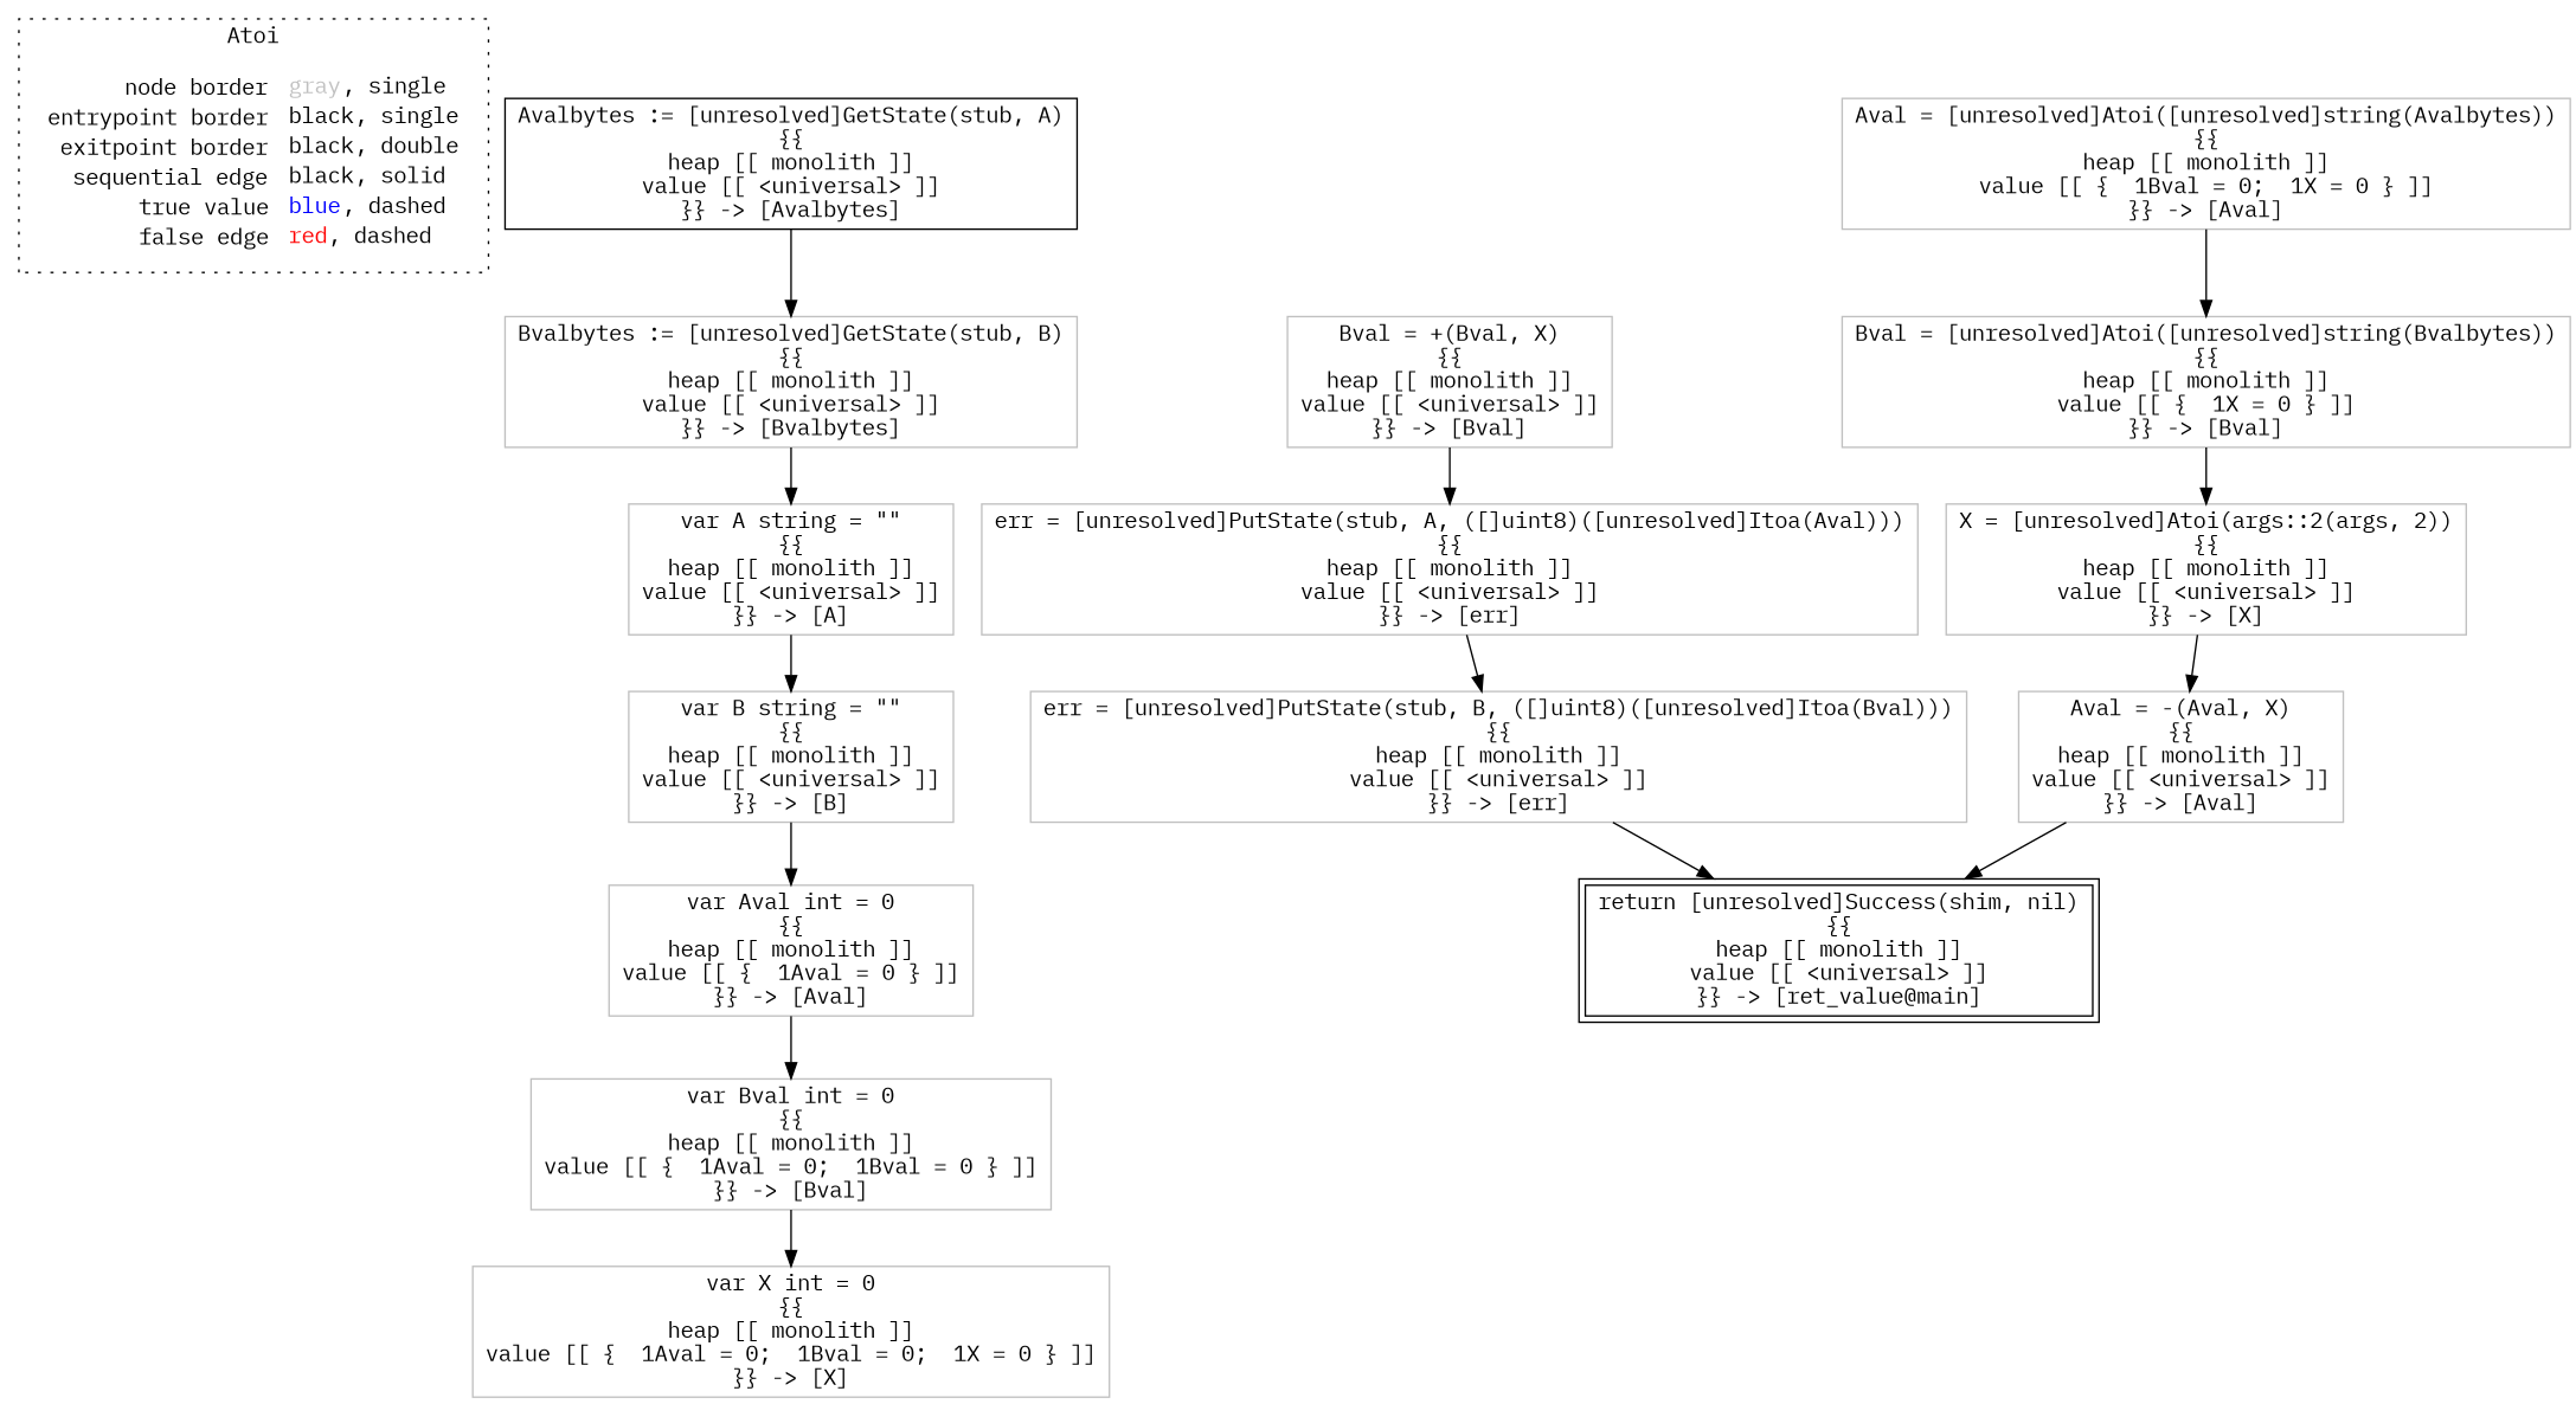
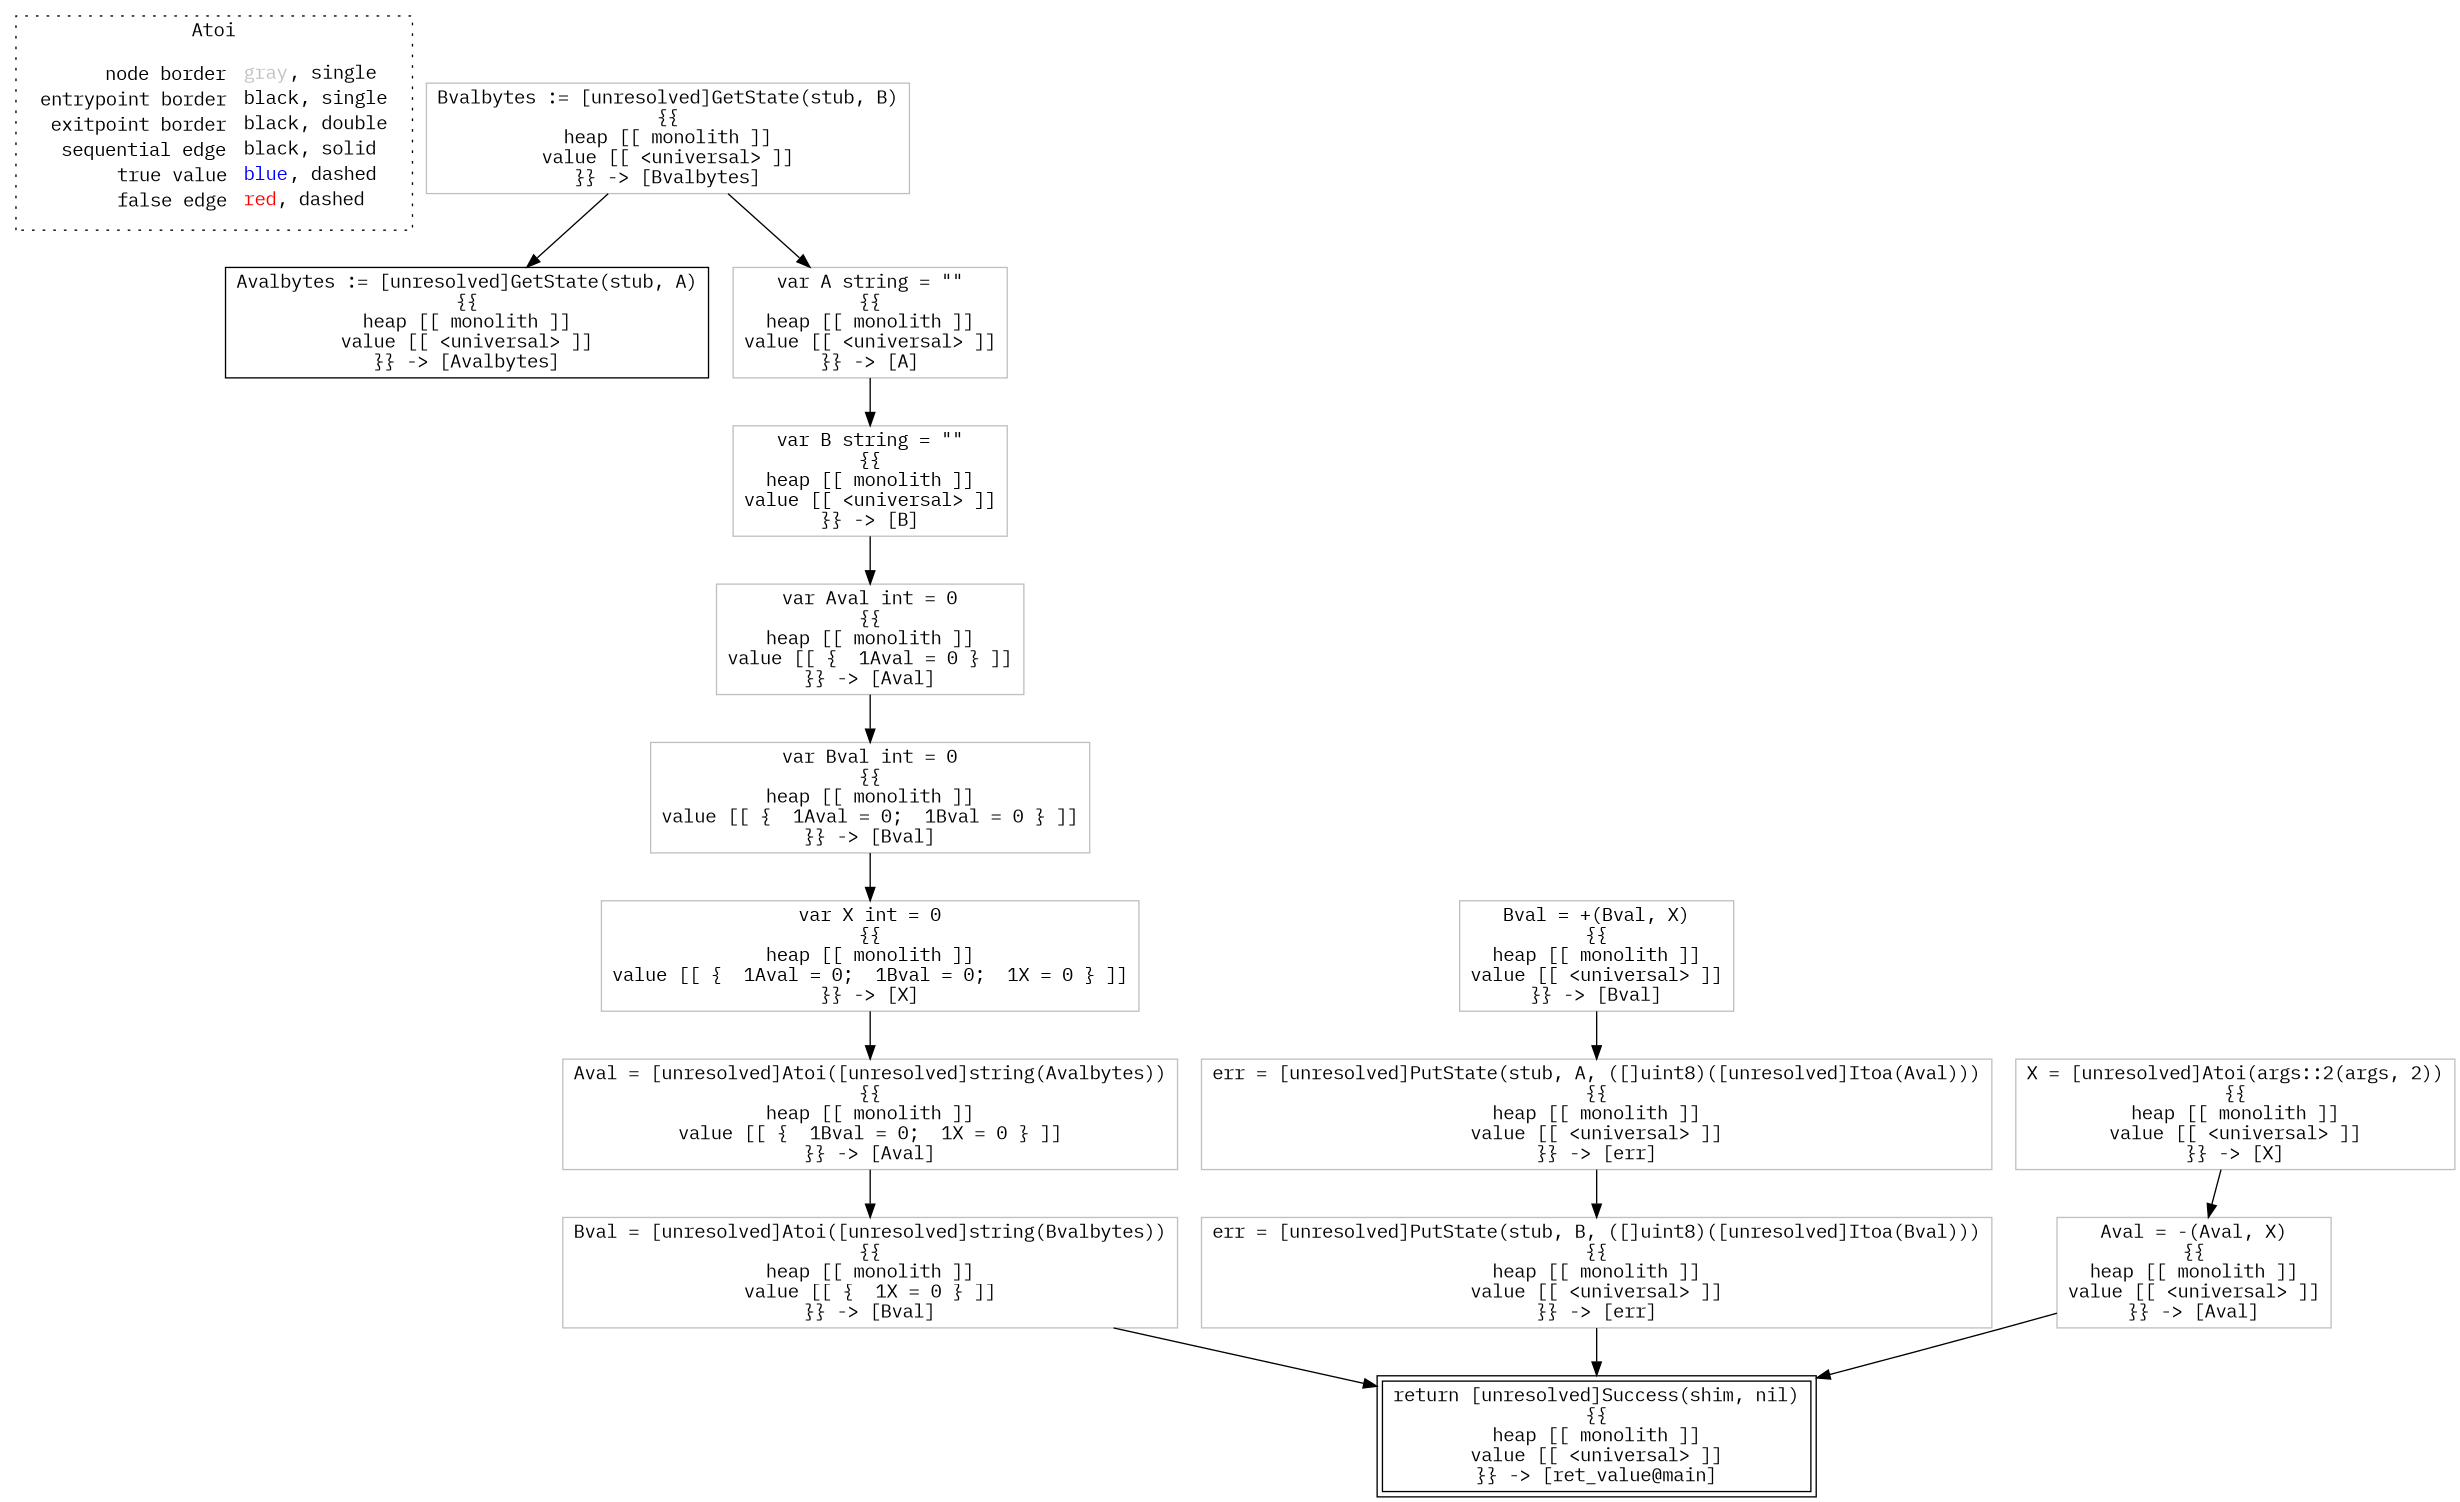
  digraph {
    fontname="IBM Plex Mono"
    node [fontname="IBM Plex Mono" shape=rect color=gray]
    edge [color=black fontname="IBM Plex Mono"]
    n1 [label=<<table border="0" cellpadding="2" cellspacing="0" cellborder="0"><tr><td align="right">node border&nbsp;</td><td align="left"><font color="gray">gray</font>, single</td></tr><tr><td align="right">entrypoint border&nbsp;</td><td align="left"><font color="black">black</font>, single</td></tr><tr><td align="right">exitpoint border&nbsp;</td><td align="left"><font color="black">black</font>, double</td></tr><tr><td align="right">sequential edge&nbsp;</td><td align="left"><font color="black">black</font>, solid</td></tr><tr><td align="right">true value&nbsp;</td><td align="left"><font color="blue">blue</font>, dashed</td></tr><tr><td align="right">false edge&nbsp;</td><td align="left"><font color="red">red</font>, dashed</td></tr></table>> shape=plaintext color=""]
    n2 [color=black label=<Avalbytes := [unresolved]GetState(stub, A)<BR/>{{<BR/>heap [[ monolith ]]<BR/>value [[ &lt;universal&gt; ]]<BR/>}} -&gt; [Avalbytes]>]
    n3 [label=<Bvalbytes := [unresolved]GetState(stub, B)<BR/>{{<BR/>heap [[ monolith ]]<BR/>value [[ &lt;universal&gt; ]]<BR/>}} -&gt; [Bvalbytes]>]
    n4 [label=<var A string = &quot;&quot;<BR/>{{<BR/>heap [[ monolith ]]<BR/>value [[ &lt;universal&gt; ]]<BR/>}} -&gt; [A]>]
    n5 [label=<var B string = &quot;&quot;<BR/>{{<BR/>heap [[ monolith ]]<BR/>value [[ &lt;universal&gt; ]]<BR/>}} -&gt; [B]>]
    n6 [label=<var Aval int = 0<BR/>{{<BR/>heap [[ monolith ]]<BR/>value [[ {  1Aval = 0 } ]]<BR/>}} -&gt; [Aval]>]
    n7 [label=<var Bval int = 0<BR/>{{<BR/>heap [[ monolith ]]<BR/>value [[ {  1Aval = 0;  1Bval = 0 } ]]<BR/>}} -&gt; [Bval]>]
    n8 [color=black label=<return [unresolved]Success(shim, nil)<BR/>{{<BR/>heap [[ monolith ]]<BR/>value [[ &lt;universal&gt; ]]<BR/>}} -&gt; [ret_value@main]> peripheries=2]
    n9 [label=<var X int = 0<BR/>{{<BR/>heap [[ monolith ]]<BR/>value [[ {  1Aval = 0;  1Bval = 0;  1X = 0 } ]]<BR/>}} -&gt; [X]>]
    n10 [label=<Bval = +(Bval, X)<BR/>{{<BR/>heap [[ monolith ]]<BR/>value [[ &lt;universal&gt; ]]<BR/>}} -&gt; [Bval]>]
    n11 [label=<err = [unresolved]PutState(stub, A, ([]uint8)([unresolved]Itoa(Aval)))<BR/>{{<BR/>heap [[ monolith ]]<BR/>value [[ &lt;universal&gt; ]]<BR/>}} -&gt; [err]>]
    n12 [label=<err = [unresolved]PutState(stub, B, ([]uint8)([unresolved]Itoa(Bval)))<BR/>{{<BR/>heap [[ monolith ]]<BR/>value [[ &lt;universal&gt; ]]<BR/>}} -&gt; [err]>]
    n13 [label=<X = [unresolved]Atoi(args::2(args, 2))<BR/>{{<BR/>heap [[ monolith ]]<BR/>value [[ &lt;universal&gt; ]]<BR/>}} -&gt; [X]>]
    n14 [label=<Aval = -(Aval, X)<BR/>{{<BR/>heap [[ monolith ]]<BR/>value [[ &lt;universal&gt; ]]<BR/>}} -&gt; [Aval]>]
    n15 [label=<Aval = [unresolved]Atoi([unresolved]string(Avalbytes))<BR/>{{<BR/>heap [[ monolith ]]<BR/>value [[ {  1Bval = 0;  1X = 0 } ]]<BR/>}} -&gt; [Aval]>]
    n16 [label=<Bval = [unresolved]Atoi([unresolved]string(Bvalbytes))<BR/>{{<BR/>heap [[ monolith ]]<BR/>value [[ {  1X = 0 } ]]<BR/>}} -&gt; [Bval]>]
    subgraph cluster_1 {
      label=Atoi
      style=dotted
      n1
    }
-   n2 -> n3
+   n3 -> n2
    n3 -> n4
    n4 -> n5
    n5 -> n6
    n6 -> n7
    n7 -> n9
+   n9 -> n15
    n10 -> n11
    n11 -> n12
    n12 -> n8
    n13 -> n14
    n14 -> n8
    n15 -> n16
-   n16 -> n13
+   n16 -> n8
  }
